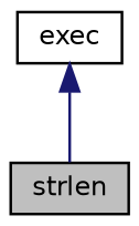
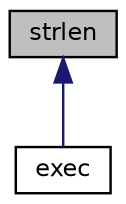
  digraph {
    rankdir=TB
    node [color=black fontname=Helvetica fontsize=10 shape=record style=filled]
    n1 [fillcolor=grey75 fontcolor=black height=0.2 label=strlen width=0.4]
    n2 [fillcolor=white height=0.2 label=exec width=0.4]
-   n2 -> n1 [color=midnightblue dir=back fontname=Helvetica fontsize=10 labelfontname=Helvetica labelfontsize=10 style=solid]
+   n1 -> n2 [color=midnightblue dir=back fontname=Helvetica fontsize=10 labelfontname=Helvetica labelfontsize=10 style=solid]
  }
